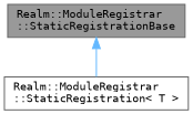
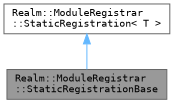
  digraph {
    fontname="DejaVu Sans Mono"
    node [color=gray40 fontname="DejaVu Sans Mono" fontsize=10 shape=box style=filled]
    n1 [fillcolor=grey60 fontcolor=black height=0.2 label="Realm::ModuleRegistrar\l::StaticRegistrationBase" width=0.4]
    n2 [fillcolor=white height=0.2 label="Realm::ModuleRegistrar\l::StaticRegistration\< T \>" width=0.4]
-   n1 -> n2 [color=steelblue1 dir=back fontname="DejaVu Sans Mono" fontsize=10 labelfontname=Helvetica labelfontsize=10 style=solid]
+   n2 -> n1 [color=steelblue1 dir=back fontname="DejaVu Sans Mono" fontsize=10 labelfontname=Helvetica labelfontsize=10 style=solid]
  }
